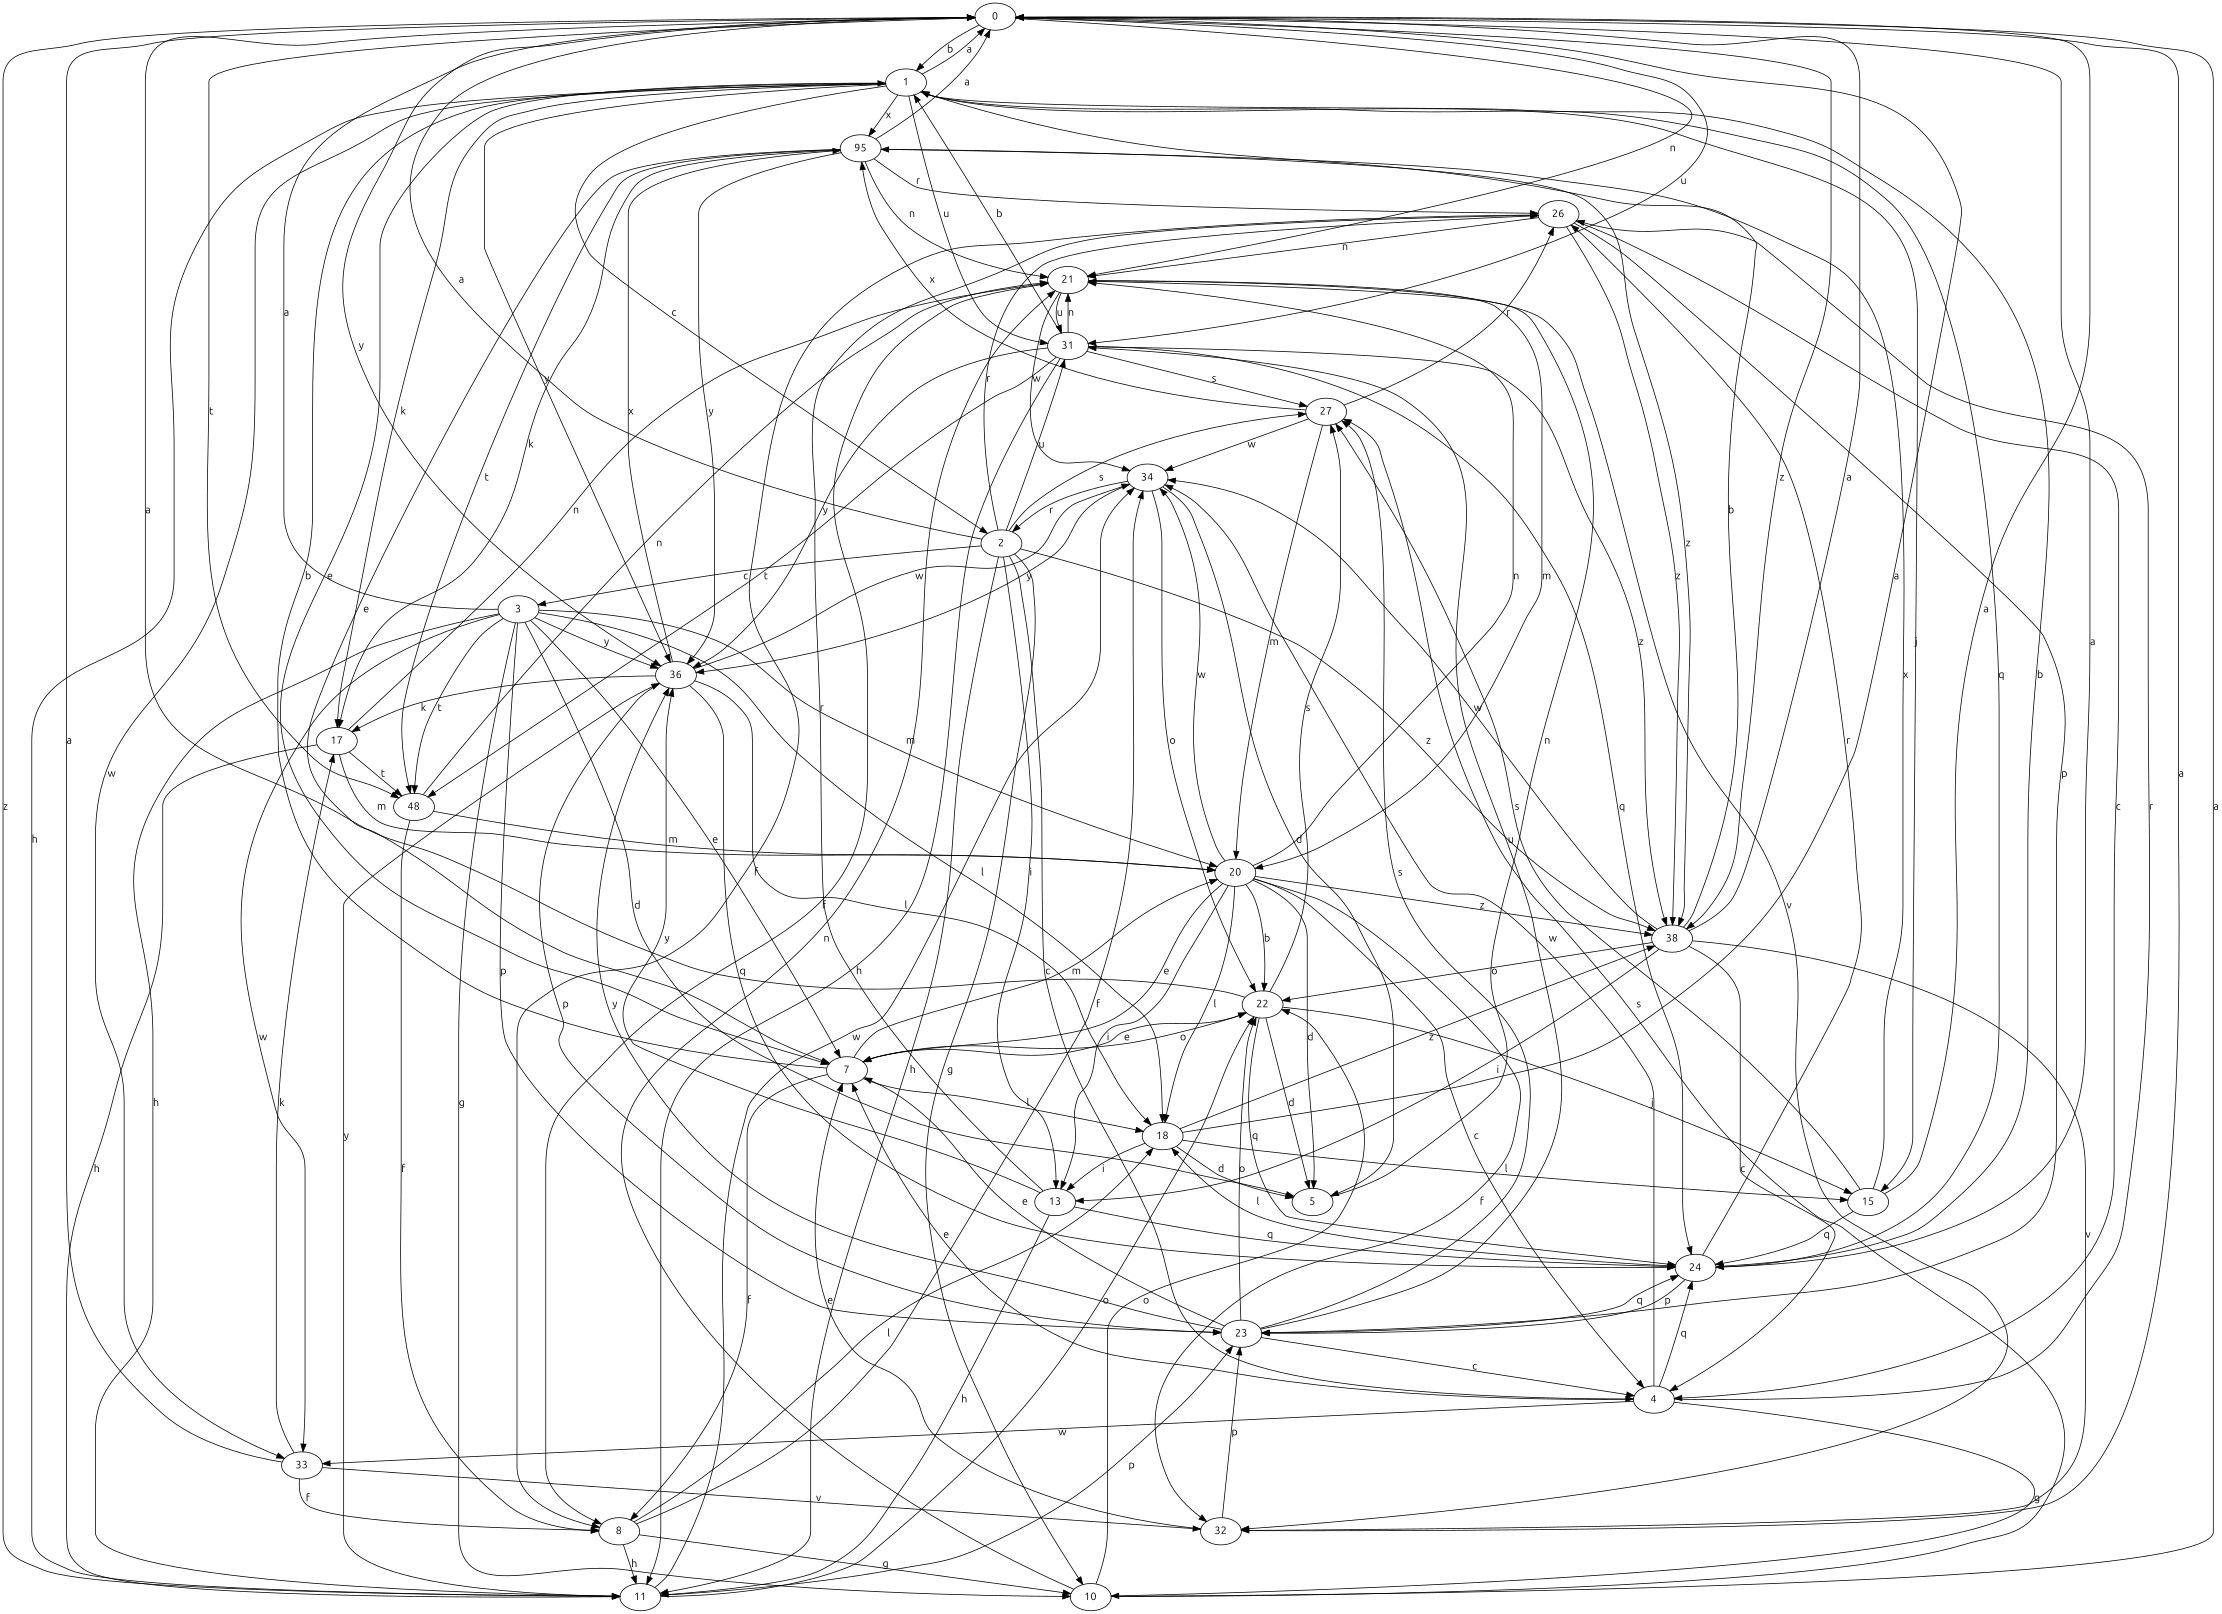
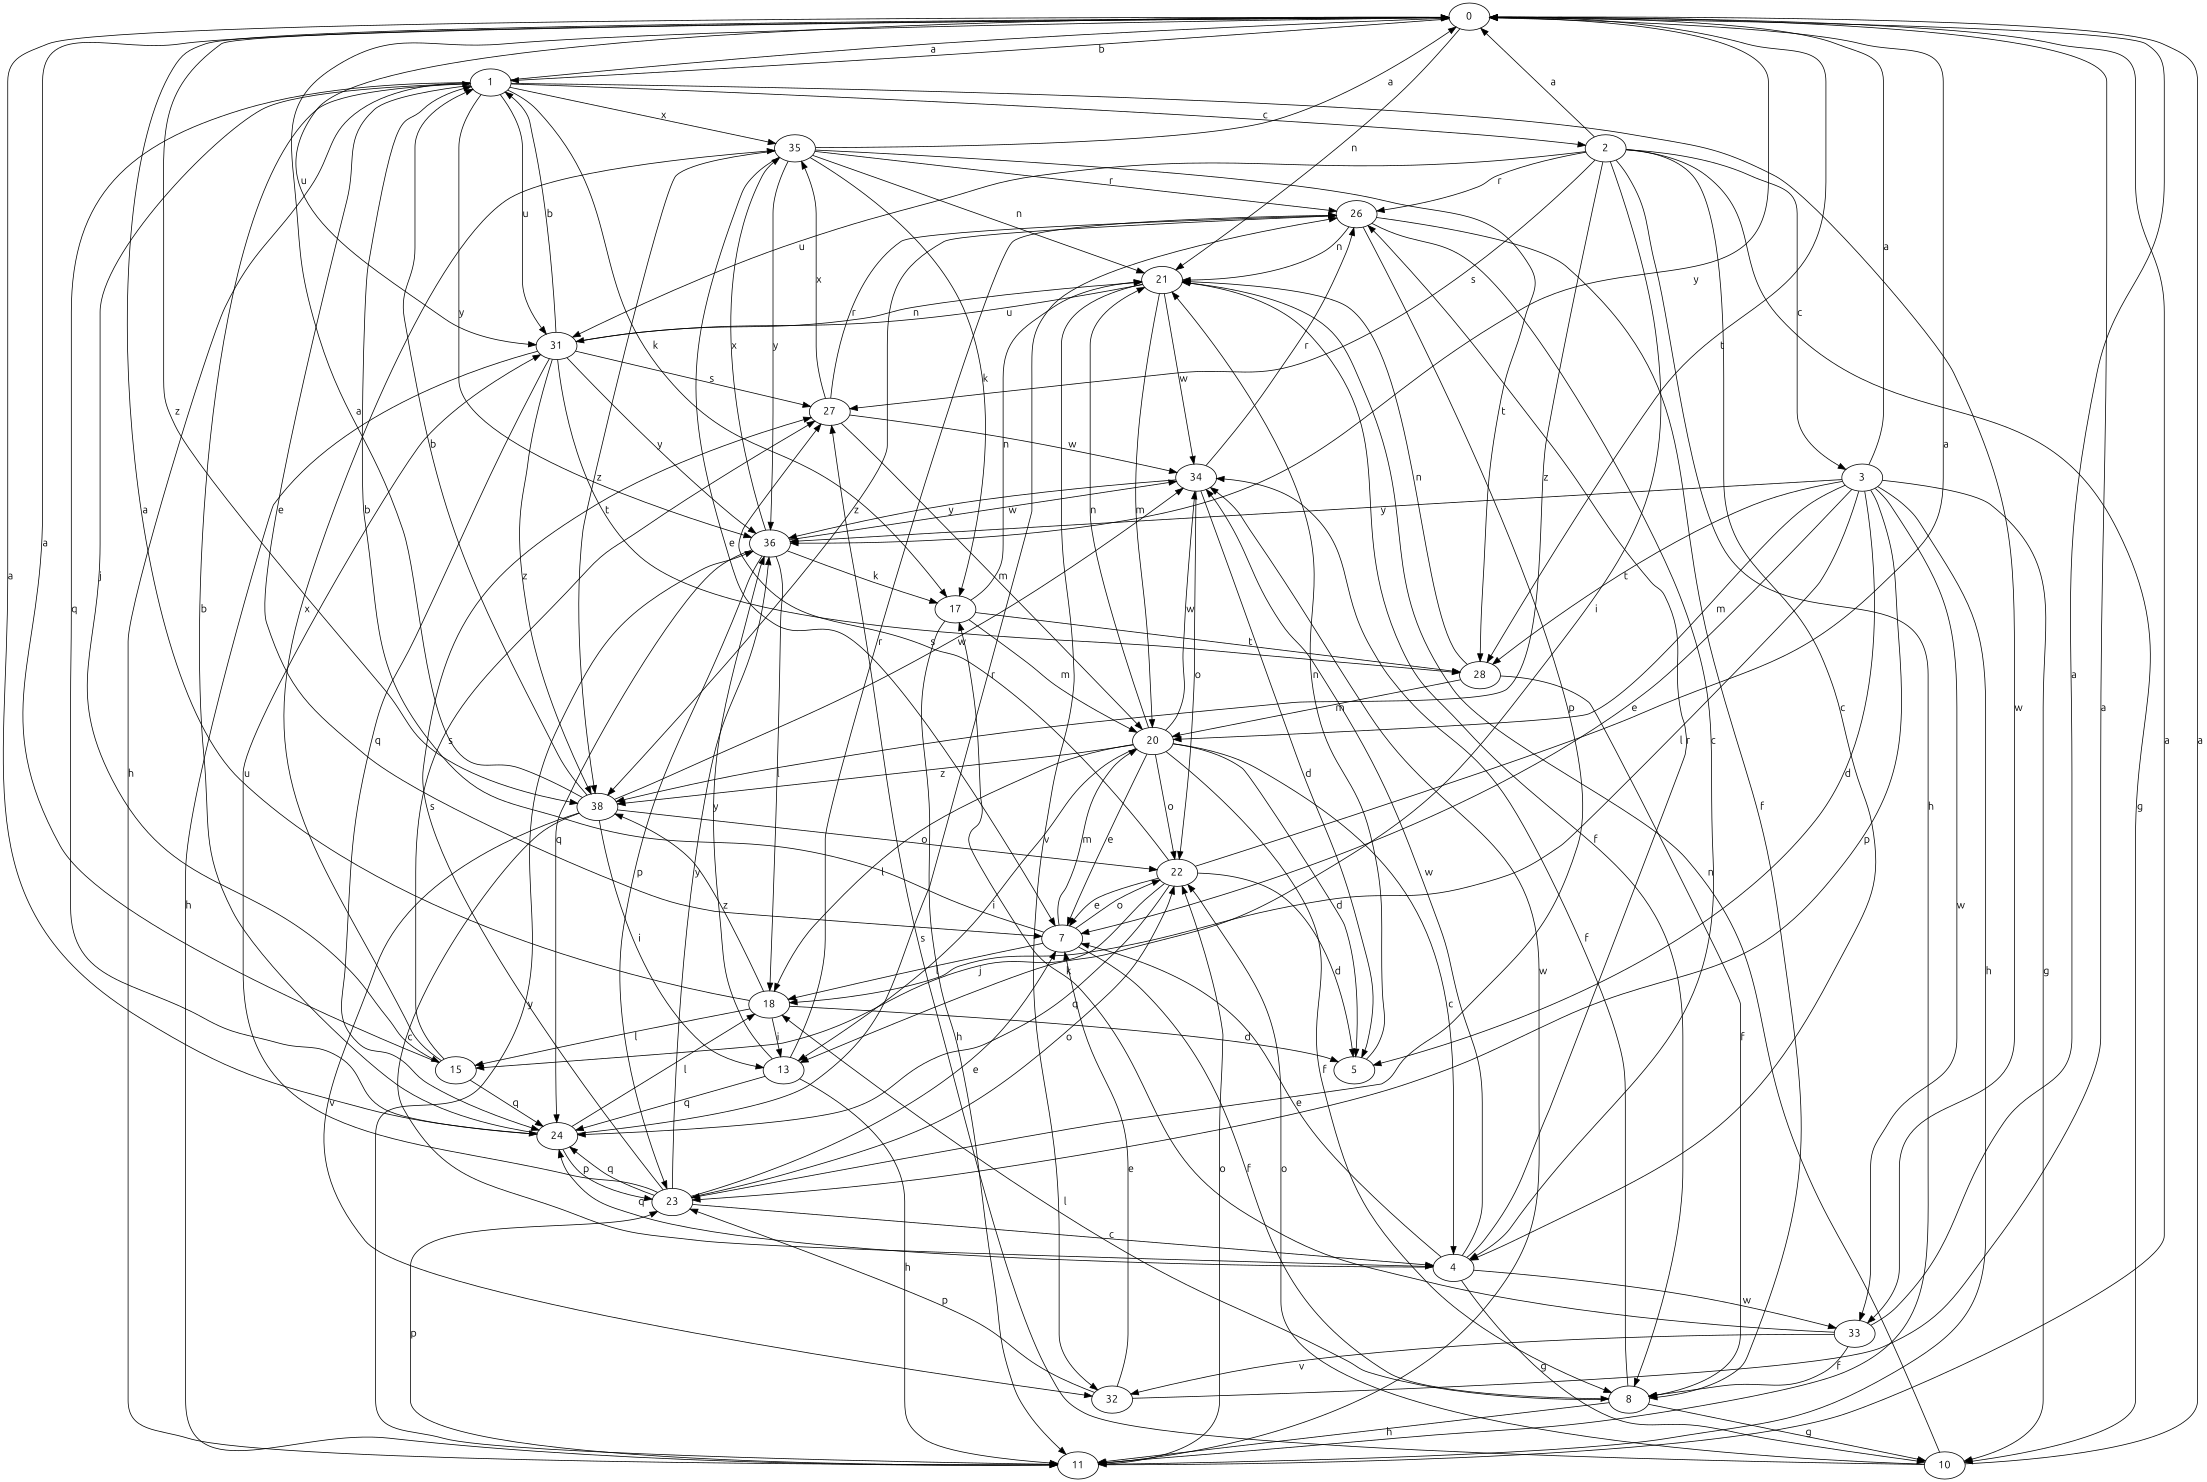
  strict digraph {
    fontname=Ubuntu
    node [fontname=Ubuntu]
    edge [fontname=Ubuntu]
    0
    1
    21
-   28 [label=48]
+   28
    31
    36
    38
    2
    7
    11
    15
    17
    24
    33
-   35 [label=95]
+   35
    20
    34
    8
    32
    27
    18
    23
    4
    13
    22
    3
    10
    26
    5
    0 -> 1 [label=b]
    0 -> 21 [label=n]
    0 -> 28 [label=t]
    0 -> 31 [label=u]
    0 -> 36 [label=y]
    0 -> 38 [label=z]
    1 -> 0 [label=a]
    1 -> 31 [label=u]
    1 -> 36 [label=y]
    1 -> 2 [label=c]
    1 -> 7 [label=e]
    1 -> 11 [label=h]
    1 -> 15 [label=j]
    1 -> 17 [label=k]
    1 -> 24 [label=q]
    1 -> 33 [label=w]
    1 -> 35 [label=x]
    21 -> 31 [label=u]
    21 -> 20 [label=m]
    21 -> 34 [label=w]
    21 -> 8 [label=f]
    21 -> 32 [label=v]
    28 -> 21 [label=n]
    28 -> 20 [label=m]
    28 -> 8 [label=f]
    31 -> 1 [label=b]
    31 -> 21 [label=n]
    31 -> 28 [label=t]
    31 -> 36 [label=y]
    31 -> 38 [label=z]
    31 -> 11 [label=h]
    31 -> 24 [label=q]
    31 -> 27 [label=s]
    36 -> 17 [label=k]
    36 -> 24 [label=q]
    36 -> 35 [label=x]
    36 -> 34 [label=w]
    36 -> 18 [label=l]
    36 -> 23 [label=p]
    38 -> 0 [label=a]
    38 -> 1 [label=b]
    38 -> 34 [label=w]
    38 -> 32 [label=v]
    38 -> 4 [label=c]
    38 -> 13 [label=i]
    38 -> 22 [label=o]
    2 -> 0 [label=a]
    2 -> 31 [label=u]
    2 -> 38 [label=z]
    2 -> 11 [label=h]
    2 -> 27 [label=s]
    2 -> 4 [label=c]
    2 -> 13 [label=i]
    2 -> 3 [label=c]
    2 -> 10 [label=g]
    2 -> 26 [label=r]
    7 -> 1 [label=b]
    7 -> 20 [label=m]
    7 -> 8 [label=f]
    7 -> 18 [label=l]
    7 -> 22 [label=o]
-   11 -> 0 [label=z]
+   11 -> 0 [label=a]
    11 -> 36 [label=y]
    11 -> 34 [label=w]
    11 -> 23 [label=p]
    11 -> 22 [label=o]
    15 -> 0 [label=a]
    15 -> 24 [label=q]
    15 -> 35 [label=x]
    15 -> 27 [label=s]
    17 -> 21 [label=n]
    17 -> 28 [label=t]
    17 -> 11 [label=h]
    17 -> 20 [label=m]
    24 -> 0 [label=a]
    24 -> 1 [label=b]
    24 -> 18 [label=l]
    24 -> 23 [label=p]
    24 -> 26 [label=r]
    33 -> 0 [label=a]
    33 -> 17 [label=k]
    33 -> 8 [label=f]
    33 -> 32 [label=v]
    35 -> 0 [label=a]
    35 -> 21 [label=n]
    35 -> 28 [label=t]
    35 -> 36 [label=y]
    35 -> 38 [label=z]
    35 -> 7 [label=e]
    35 -> 17 [label=k]
    35 -> 26 [label=r]
    20 -> 21 [label=n]
    20 -> 38 [label=z]
    20 -> 7 [label=e]
    20 -> 34 [label=w]
-   20 -> 32 [label=f]
+   20 -> 8 [label=f]
    20 -> 18 [label=l]
    20 -> 4 [label=c]
    20 -> 13 [label=i]
-   20 -> 22 [label=b]
+   20 -> 22 [label=o]
    20 -> 5 [label=d]
    34 -> 36 [label=y]
    34 -> 22 [label=o]
-   34 -> 2 [label=r]
+   34 -> 26 [label=r]
    34 -> 5 [label=d]
    8 -> 11 [label=h]
    8 -> 34 [label=f]
    8 -> 18 [label=l]
    8 -> 10 [label=g]
    32 -> 0 [label=a]
    32 -> 7 [label=e]
    32 -> 23 [label=p]
    27 -> 35 [label=x]
    27 -> 20 [label=m]
    27 -> 34 [label=w]
    27 -> 26 [label=r]
    18 -> 0 [label=a]
    18 -> 38 [label=z]
    18 -> 15 [label=l]
    18 -> 13 [label=i]
    18 -> 5 [label=d]
    23 -> 31 [label=u]
    23 -> 36 [label=y]
    23 -> 7 [label=e]
    23 -> 24 [label=q]
    23 -> 27 [label=s]
    23 -> 4 [label=c]
    23 -> 22 [label=o]
    4 -> 7 [label=e]
    4 -> 24 [label=q]
    4 -> 33 [label=w]
    4 -> 34 [label=w]
    4 -> 10 [label=g]
    4 -> 26 [label=r]
    13 -> 36 [label=y]
    13 -> 11 [label=h]
    13 -> 24 [label=q]
    13 -> 26 [label=r]
    22 -> 0 [label=a]
    22 -> 7 [label=e]
    22 -> 15 [label=j]
    22 -> 24 [label=q]
    22 -> 27 [label=s]
    22 -> 5 [label=d]
    3 -> 0 [label=a]
    3 -> 28 [label=t]
    3 -> 36 [label=y]
    3 -> 7 [label=e]
    3 -> 11 [label=h]
    3 -> 33 [label=w]
    3 -> 20 [label=m]
    3 -> 18 [label=l]
    3 -> 23 [label=p]
    3 -> 10 [label=g]
    3 -> 5 [label=d]
    10 -> 0 [label=a]
    10 -> 21 [label=n]
    10 -> 27 [label=s]
    10 -> 22 [label=o]
    26 -> 21 [label=n]
    26 -> 38 [label=z]
    26 -> 8 [label=f]
    26 -> 23 [label=p]
    26 -> 4 [label=c]
    5 -> 21 [label=n]
  }
